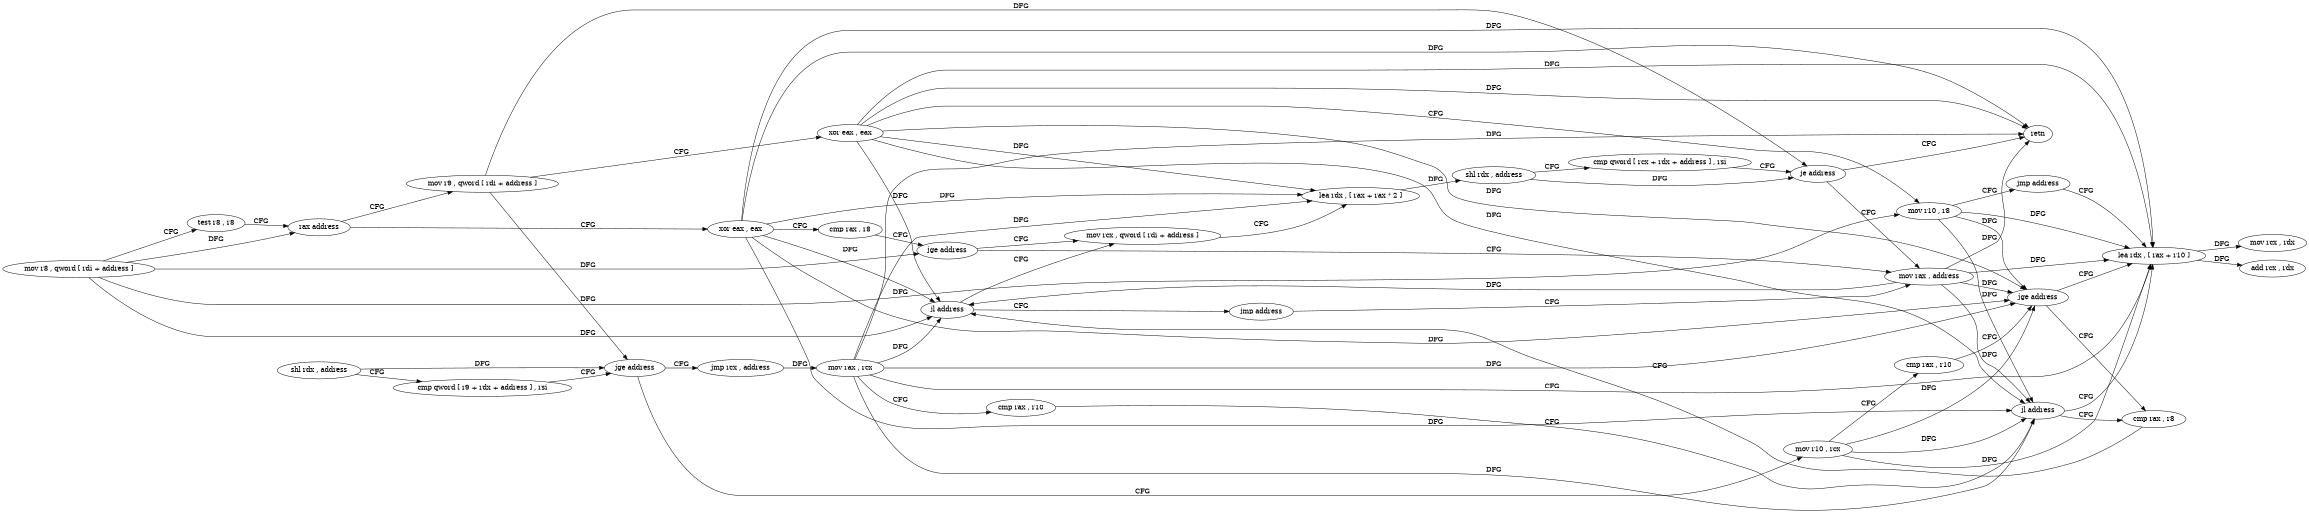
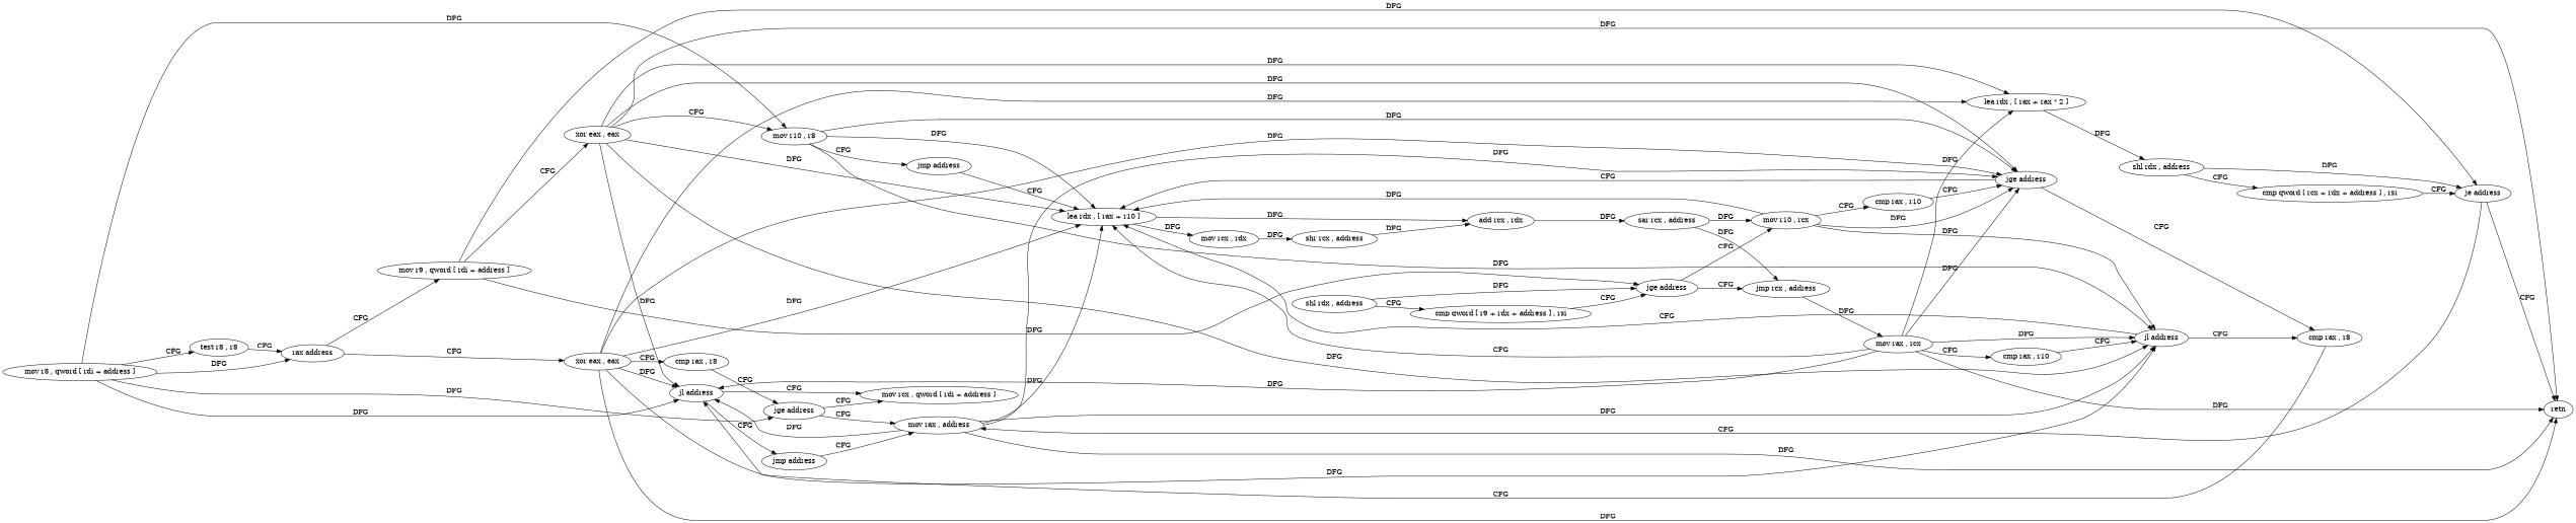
  digraph {
    rankdir=LR
    n1 [label="mov r8 , qword [ rdi + address ]"]
    n2 [label="test r8 , r8"]
    n3 [label="rax address"]
    n4 [label="jge address"]
    n5 [label="mov r10 , r8"]
    n6 [label="jl address"]
    n7 [label="xor eax , eax"]
    n8 [label="mov r9 , qword [ rdi + address ]"]
    n9 [label="mov rax , address"]
    n10 [label="mov rcx , qword [ rdi + address ]"]
    n11 [label="lea rdx , [ rax + r10 ]"]
    n12 [label="jge address"]
    n13 [label="jl address"]
    n14 [label="jmp address"]
    n15 [label="jmp address"]
    n16 [label="cmp rax , r8"]
    n17 [label=retn]
    n18 [label="lea rdx , [ rax + rax * 2 ]"]
    n19 [label="xor eax , eax"]
    n20 [label="jge address"]
    n21 [label="je address"]
    n22 [label="mov rcx , rdx"]
    n23 [label="add rcx , rdx"]
    n24 [label="shl rdx , address"]
    n25 [label="cmp rax , r8"]
    n26 [label="mov r10 , rcx"]
    n27 [label="jmp rcx , address"]
+   n28 [label="shr rcx , address"]
+   n29 [label="sar rcx , address"]
    n30 [label="cmp qword [ rcx + rdx + address ] , rsi"]
    n31 [label="cmp rax , r10"]
    n32 [label="mov rax , rcx"]
    n33 [label="shl rdx , address"]
    n34 [label="cmp qword [ r9 + rdx + address ] , rsi"]
    n35 [label="cmp rax , r10"]
    n1 -> n2 [label=CFG]
    n1 -> n3 [label=DFG]
    n1 -> n4 [label=DFG]
    n1 -> n5 [label=DFG]
    n1 -> n6 [label=DFG]
    n2 -> n3 [label=CFG]
    n3 -> n7 [label=CFG]
    n3 -> n8 [label=CFG]
    n4 -> n9 [label=CFG]
    n4 -> n10 [label=CFG]
    n5 -> n11 [label=DFG]
    n5 -> n12 [label=DFG]
    n5 -> n13 [label=DFG]
    n5 -> n14 [label=CFG]
    n6 -> n10 [label=CFG]
    n6 -> n15 [label=CFG]
    n7 -> n6 [label=DFG]
    n7 -> n11 [label=DFG]
    n7 -> n12 [label=DFG]
    n7 -> n13 [label=DFG]
    n7 -> n16 [label=CFG]
    n7 -> n17 [label=DFG]
    n7 -> n18 [label=DFG]
    n8 -> n19 [label=CFG]
    n8 -> n20 [label=DFG]
    n8 -> n21 [label=DFG]
    n9 -> n6 [label=DFG]
    n9 -> n11 [label=DFG]
    n9 -> n12 [label=DFG]
    n9 -> n13 [label=DFG]
    n9 -> n17 [label=DFG]
-   n10 -> n18 [label=CFG]
    n11 -> n22 [label=DFG]
    n11 -> n23 [label=DFG]
    n12 -> n11 [label=CFG]
    n12 -> n25 [label=CFG]
    n13 -> n11 [label=CFG]
    n13 -> n25 [label=CFG]
    n14 -> n11 [label=CFG]
    n15 -> n9 [label=CFG]
    n16 -> n4 [label=CFG]
    n18 -> n24 [label=DFG]
    n19 -> n5 [label=CFG]
    n19 -> n6 [label=DFG]
    n19 -> n11 [label=DFG]
    n19 -> n12 [label=DFG]
    n19 -> n13 [label=DFG]
    n19 -> n17 [label=DFG]
    n19 -> n18 [label=DFG]
    n20 -> n26 [label=CFG]
    n20 -> n27 [label=CFG]
    n21 -> n9 [label=CFG]
    n21 -> n17 [label=CFG]
+   n22 -> n28 [label=DFG]
+   n23 -> n29 [label=DFG]
    n24 -> n21 [label=DFG]
    n24 -> n30 [label=CFG]
    n25 -> n6 [label=CFG]
    n26 -> n11 [label=DFG]
    n26 -> n12 [label=DFG]
    n26 -> n13 [label=DFG]
    n26 -> n31 [label=CFG]
    n27 -> n32 [label=DFG]
+   n28 -> n23 [label=DFG]
+   n29 -> n26 [label=DFG]
+   n29 -> n27 [label=DFG]
    n30 -> n21 [label=CFG]
    n31 -> n12 [label=CFG]
    n32 -> n6 [label=DFG]
    n32 -> n11 [label=CFG]
    n32 -> n12 [label=DFG]
    n32 -> n13 [label=DFG]
    n32 -> n17 [label=DFG]
    n32 -> n18 [label=DFG]
    n32 -> n35 [label=CFG]
    n33 -> n20 [label=DFG]
    n33 -> n34 [label=CFG]
    n34 -> n20 [label=CFG]
    n35 -> n13 [label=CFG]
  }
